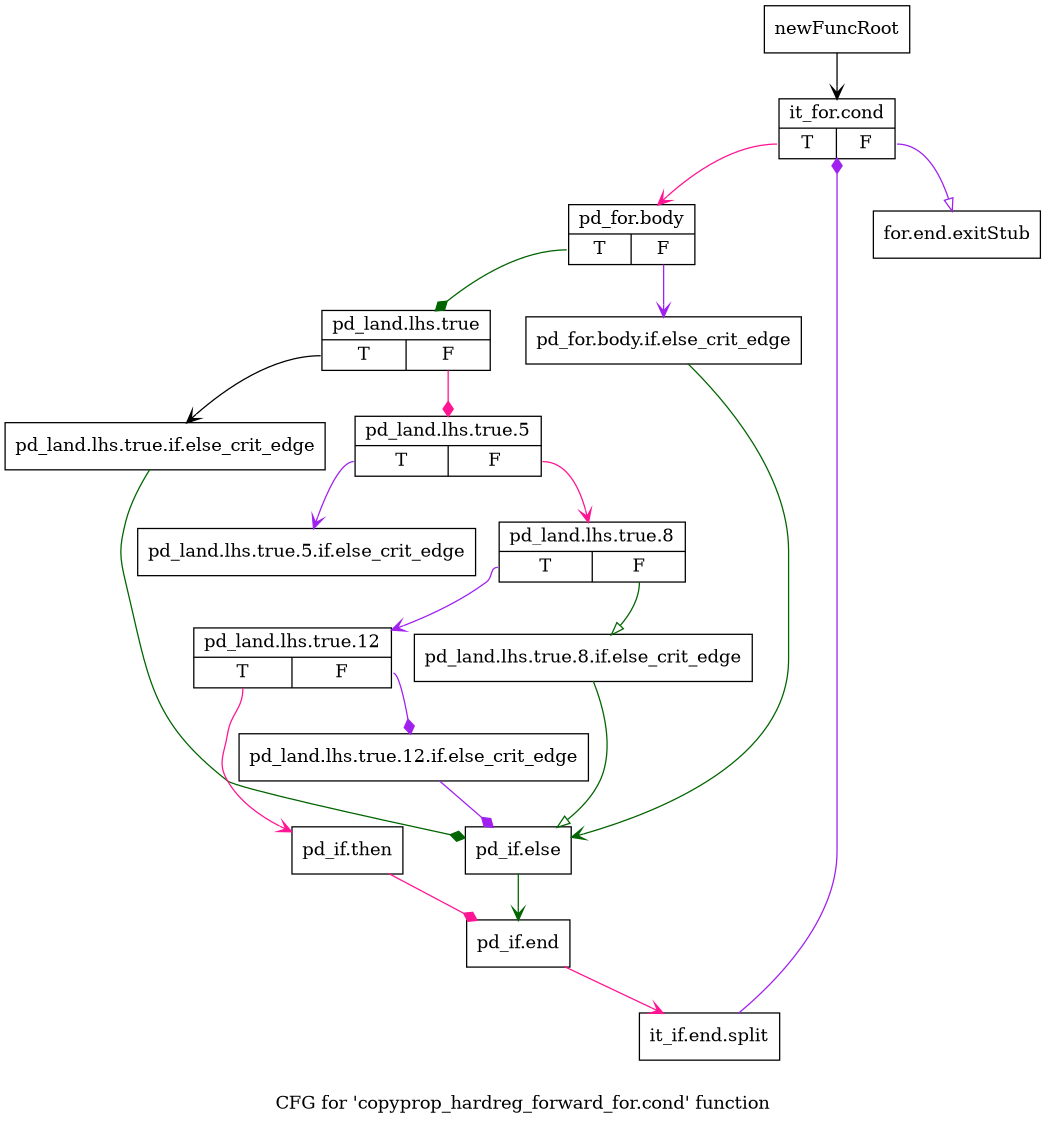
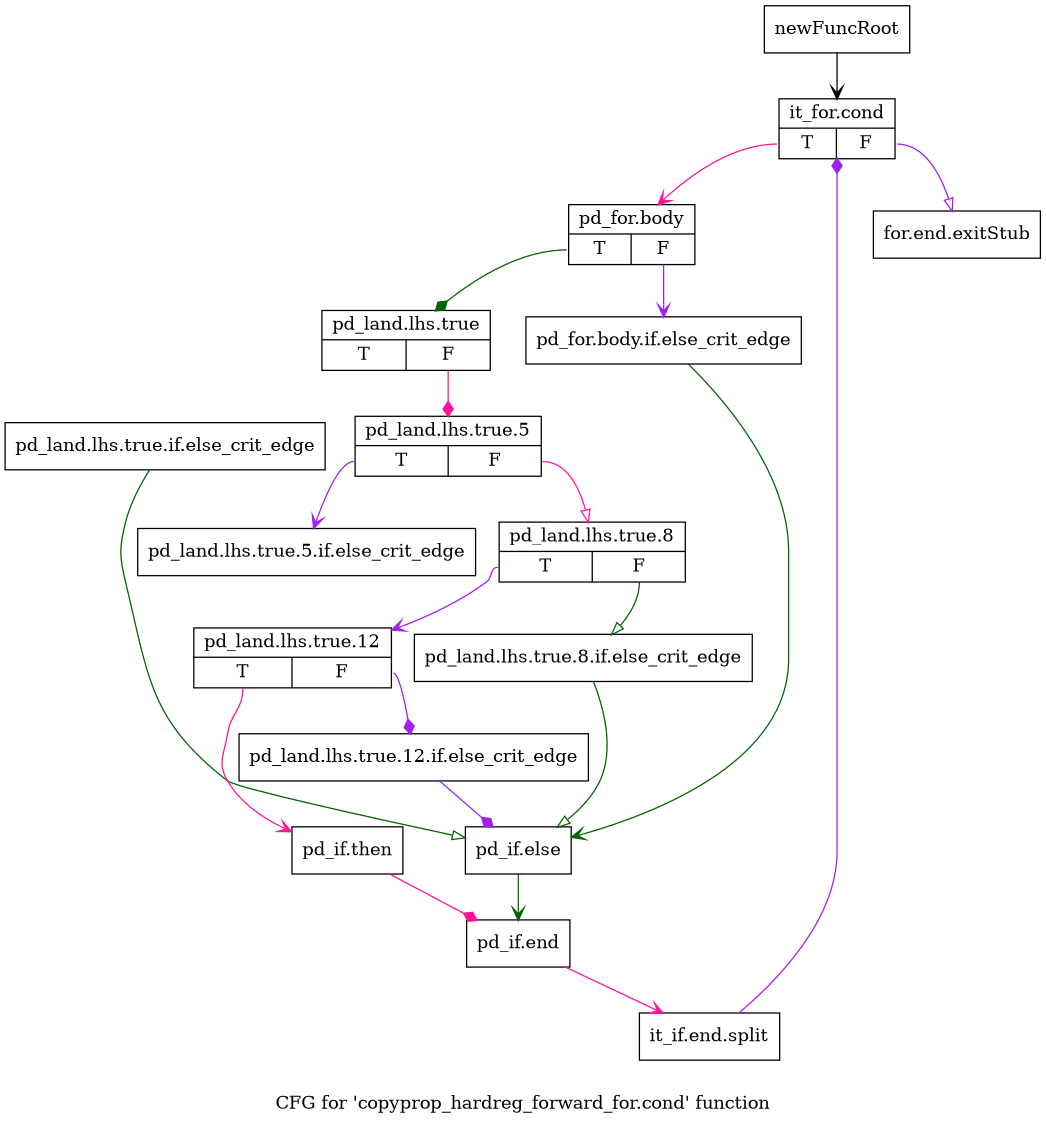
  digraph {
    label="CFG for 'copyprop_hardreg_forward_for.cond' function"
    node [shape=record]
    edge [arrowhead=vee color=purple]
    n1 [label="{newFuncRoot}"]
    n2 [label="{it_for.cond|{<s0>T|<s1>F}}"]
    n3 [label="{for.end.exitStub}"]
    n4 [label="{pd_for.body|{<s0>T|<s1>F}}"]
    n5 [label="{pd_land.lhs.true|{<s0>T|<s1>F}}"]
    n6 [label="{pd_for.body.if.else_crit_edge}"]
    n7 [label="{pd_land.lhs.true.if.else_crit_edge}"]
    n8 [label="{pd_land.lhs.true.5|{<s0>T|<s1>F}}"]
    n9 [label="{pd_if.else}"]
    n10 [label="{pd_land.lhs.true.5.if.else_crit_edge}"]
    n11 [label="{pd_land.lhs.true.8|{<s0>T|<s1>F}}"]
    n12 [label="{pd_if.end}"]
    n13 [label="{it_if.end.split}"]
    n14 [label="{pd_land.lhs.true.12|{<s0>T|<s1>F}}"]
    n15 [label="{pd_land.lhs.true.8.if.else_crit_edge}"]
    n16 [label="{pd_if.then}"]
    n17 [label="{pd_land.lhs.true.12.if.else_crit_edge}"]
    n1 -> n2 [color=black]
    n2 -> n3 [arrowhead=onormal tailport=s1]
    n2 -> n4 [color=deeppink tailport=s0]
    n4 -> n5 [arrowhead=diamond color=darkgreen tailport=s0]
    n4 -> n6 [tailport=s1]
-   n5 -> n7 [color=black tailport=s0]
    n5 -> n8 [arrowhead=diamond color=deeppink tailport=s1]
    n6 -> n9 [color=darkgreen]
-   n7 -> n9 [arrowhead=diamond color=darkgreen]
+   n7 -> n9 [arrowhead=onormal color=darkgreen]
    n8 -> n10 [tailport=s0]
-   n8 -> n11 [color=deeppink tailport=s1]
+   n8 -> n11 [arrowhead=onormal color=deeppink tailport=s1]
    n9 -> n12 [color=darkgreen]
    n11 -> n14 [tailport=s0]
    n11 -> n15 [arrowhead=onormal color=darkgreen tailport=s1]
    n12 -> n13 [color=deeppink]
    n13 -> n2 [arrowhead=diamond]
    n14 -> n16 [color=deeppink tailport=s0]
    n14 -> n17 [arrowhead=diamond tailport=s1]
    n15 -> n9 [arrowhead=onormal color=darkgreen]
    n16 -> n12 [arrowhead=diamond color=deeppink]
    n17 -> n9 [arrowhead=diamond]
  }
